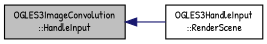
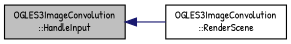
  digraph {
    rankdir=LR
    fontname="Patrick Hand"
    node [color=black fontname="Patrick Hand" fontsize=10 shape=record style=filled]
    n1 [fillcolor=grey75 fontcolor=black height=0.2 label="OGLES3ImageConvolution\l::HandleInput" width=0.4]
-   n2 [fillcolor=white height=0.2 label="OGLES3HandleInput\l::RenderScene" width=0.4]
+   n2 [fillcolor=white height=0.2 label="OGLES3ImageConvolution\l::RenderScene" width=0.4]
    n1 -> n2 [color=midnightblue dir=back fontname="Patrick Hand" fontsize=10 labelfontname=Helvetica labelfontsize=10 style=solid]
  }
